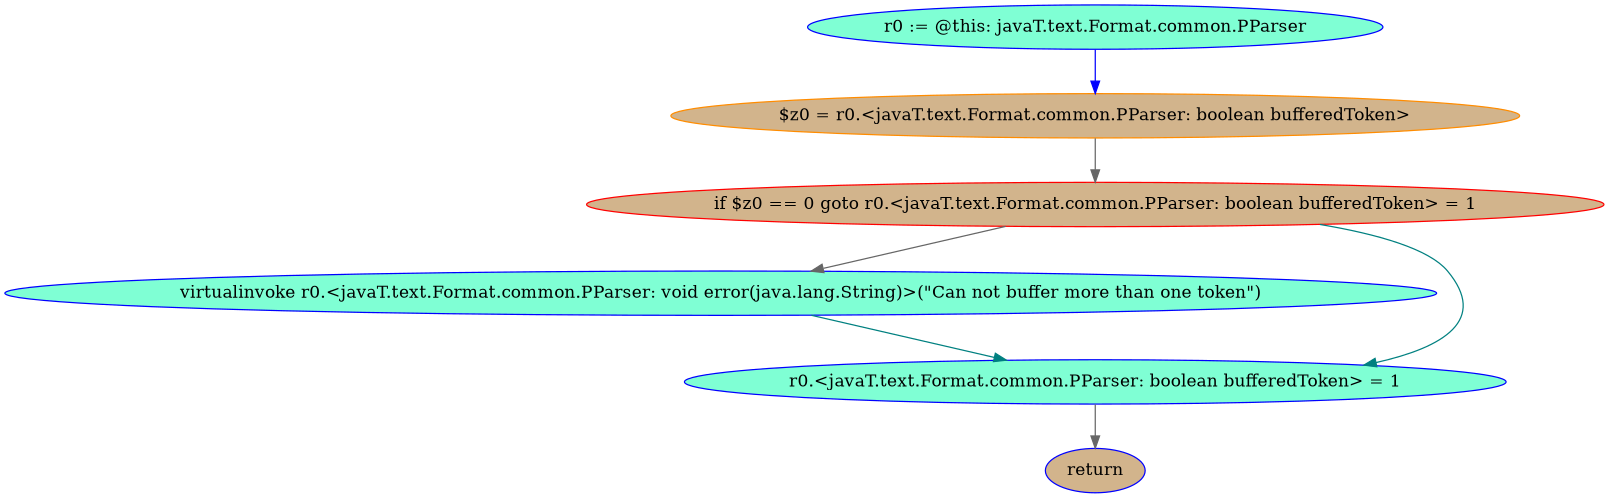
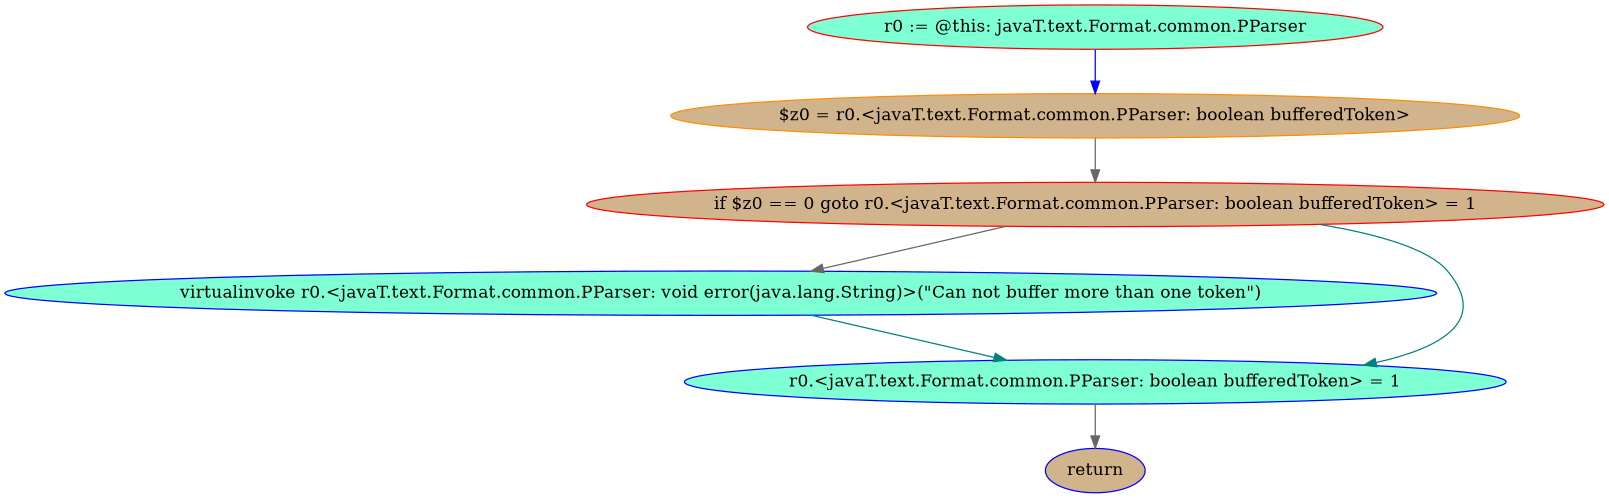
  digraph {
    node [style=filled fillcolor=aquamarine color=blue]
    edge [color=gray40]
-   "r0 := @this: javaT.text.Format.common.PParser"
+   "r0 := @this: javaT.text.Format.common.PParser" [color=red]
    "$z0 = r0.<javaT.text.Format.common.PParser: boolean bufferedToken>" [fillcolor=tan color=darkorange]
    "if $z0 == 0 goto r0.<javaT.text.Format.common.PParser: boolean bufferedToken> = 1" [fillcolor=tan color=red]
    "virtualinvoke r0.<javaT.text.Format.common.PParser: void error(java.lang.String)>(\"Can not buffer more than one token\")"
    "r0.<javaT.text.Format.common.PParser: boolean bufferedToken> = 1"
    return [fillcolor=tan]
    "r0 := @this: javaT.text.Format.common.PParser" -> "$z0 = r0.<javaT.text.Format.common.PParser: boolean bufferedToken>" [color=blue]
    "$z0 = r0.<javaT.text.Format.common.PParser: boolean bufferedToken>" -> "if $z0 == 0 goto r0.<javaT.text.Format.common.PParser: boolean bufferedToken> = 1"
    "if $z0 == 0 goto r0.<javaT.text.Format.common.PParser: boolean bufferedToken> = 1" -> "virtualinvoke r0.<javaT.text.Format.common.PParser: void error(java.lang.String)>(\"Can not buffer more than one token\")"
    "if $z0 == 0 goto r0.<javaT.text.Format.common.PParser: boolean bufferedToken> = 1" -> "r0.<javaT.text.Format.common.PParser: boolean bufferedToken> = 1" [color=teal]
    "virtualinvoke r0.<javaT.text.Format.common.PParser: void error(java.lang.String)>(\"Can not buffer more than one token\")" -> "r0.<javaT.text.Format.common.PParser: boolean bufferedToken> = 1" [color=teal]
    "r0.<javaT.text.Format.common.PParser: boolean bufferedToken> = 1" -> return
  }
